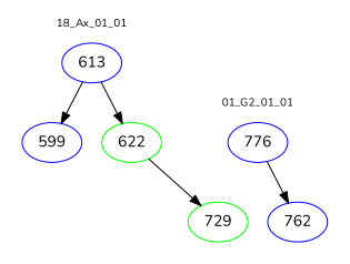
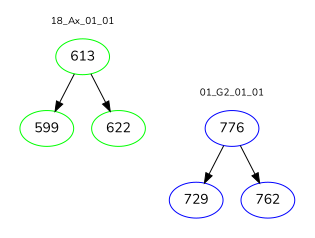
  digraph {
    fontname=Nunito
    node [color=blue fontname=Nunito]
    edge [color=black fontname=Nunito]
-   n1 [label=613]
-   n2 [label=599]
+   n1 [color=green label=613]
+   n2 [color=green label=599]
    n3 [color=green label=622]
    n4 [label=776]
-   n5 [color=green label=729]
+   n5 [label=729]
    n6 [label=762]
    subgraph cluster_1 {
      color=white
      fontsize=10
      label="18_Ax_01_01"
      n1
      n2
      n3
    }
    subgraph cluster_2 {
      color=white
      fontsize=10
      label="01_G2_01_01"
      n4
      n5
      n6
    }
    n1 -> n2
    n1 -> n3
-   n3 -> n5
+   n4 -> n5
    n4 -> n6
  }
